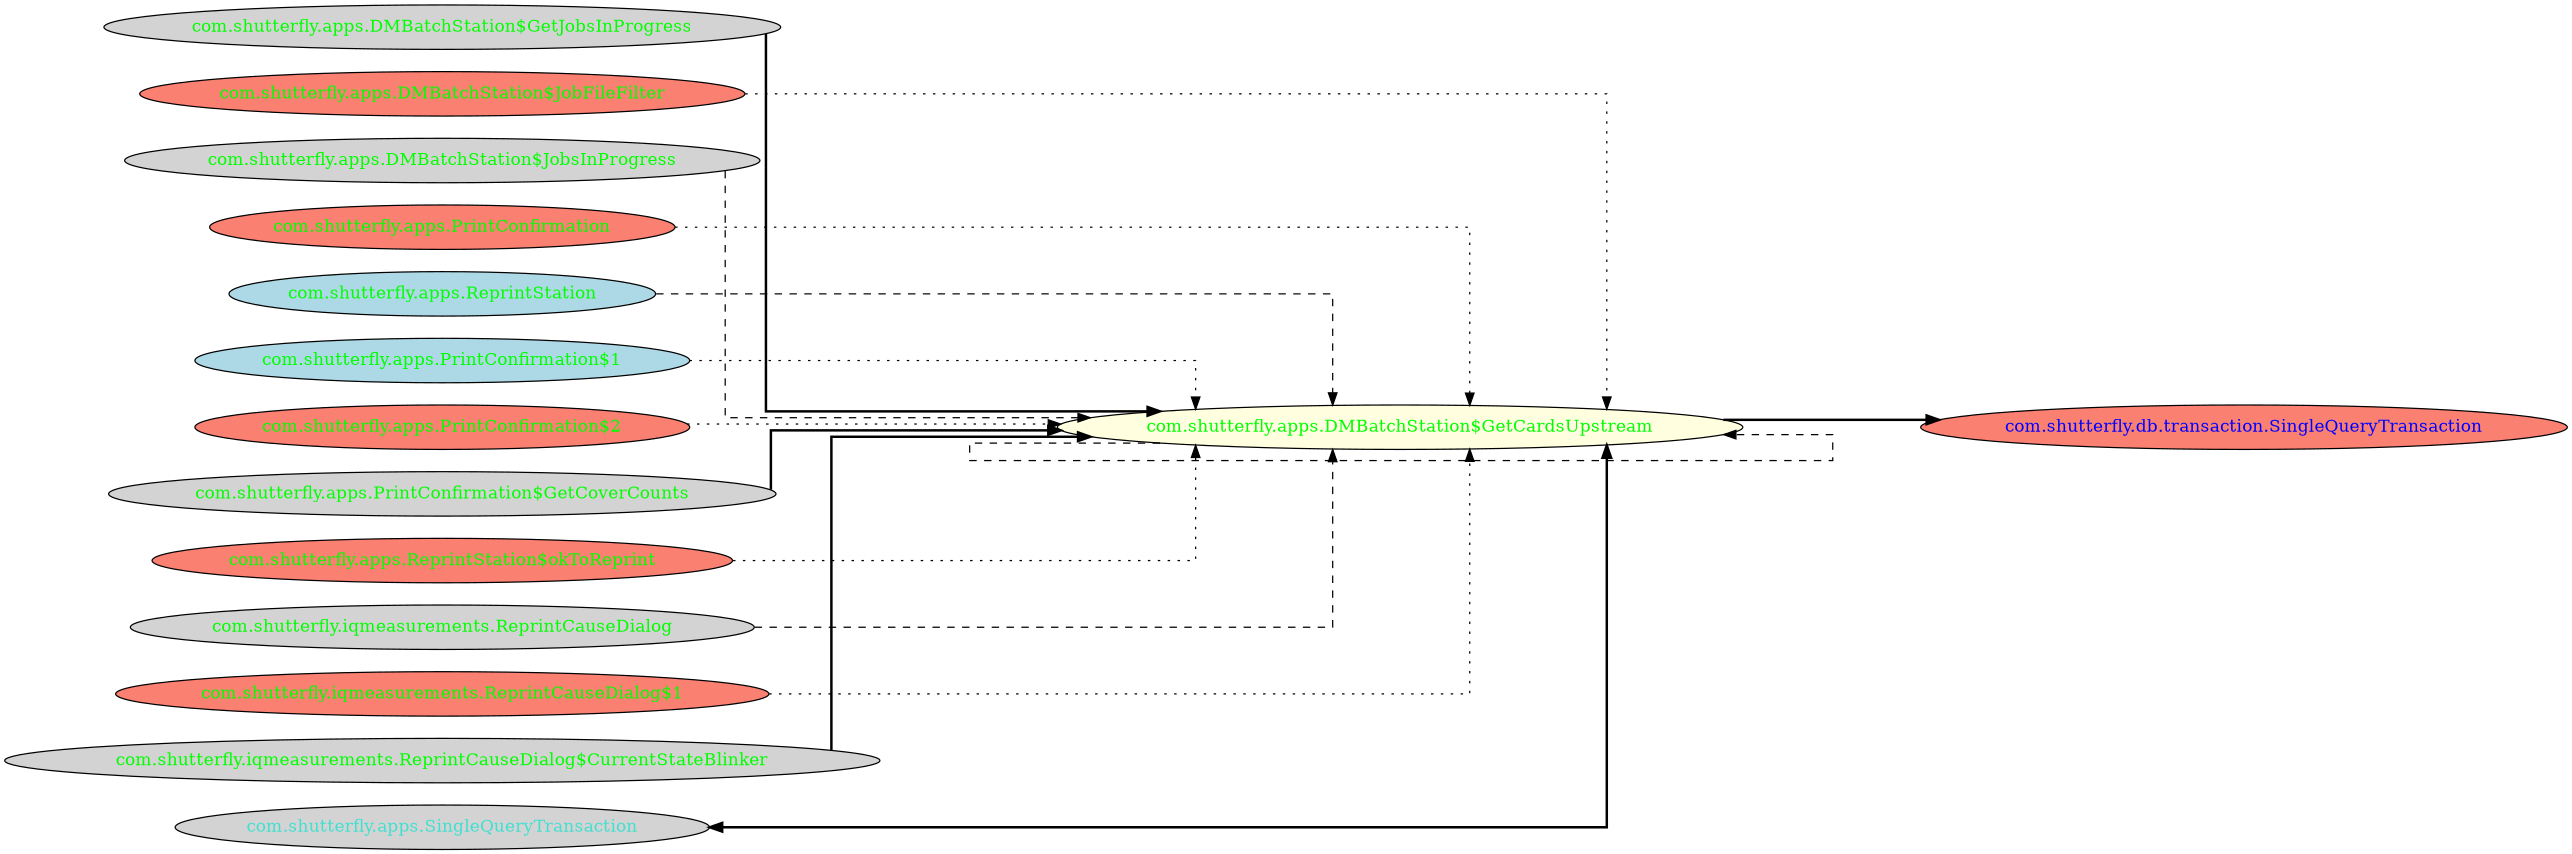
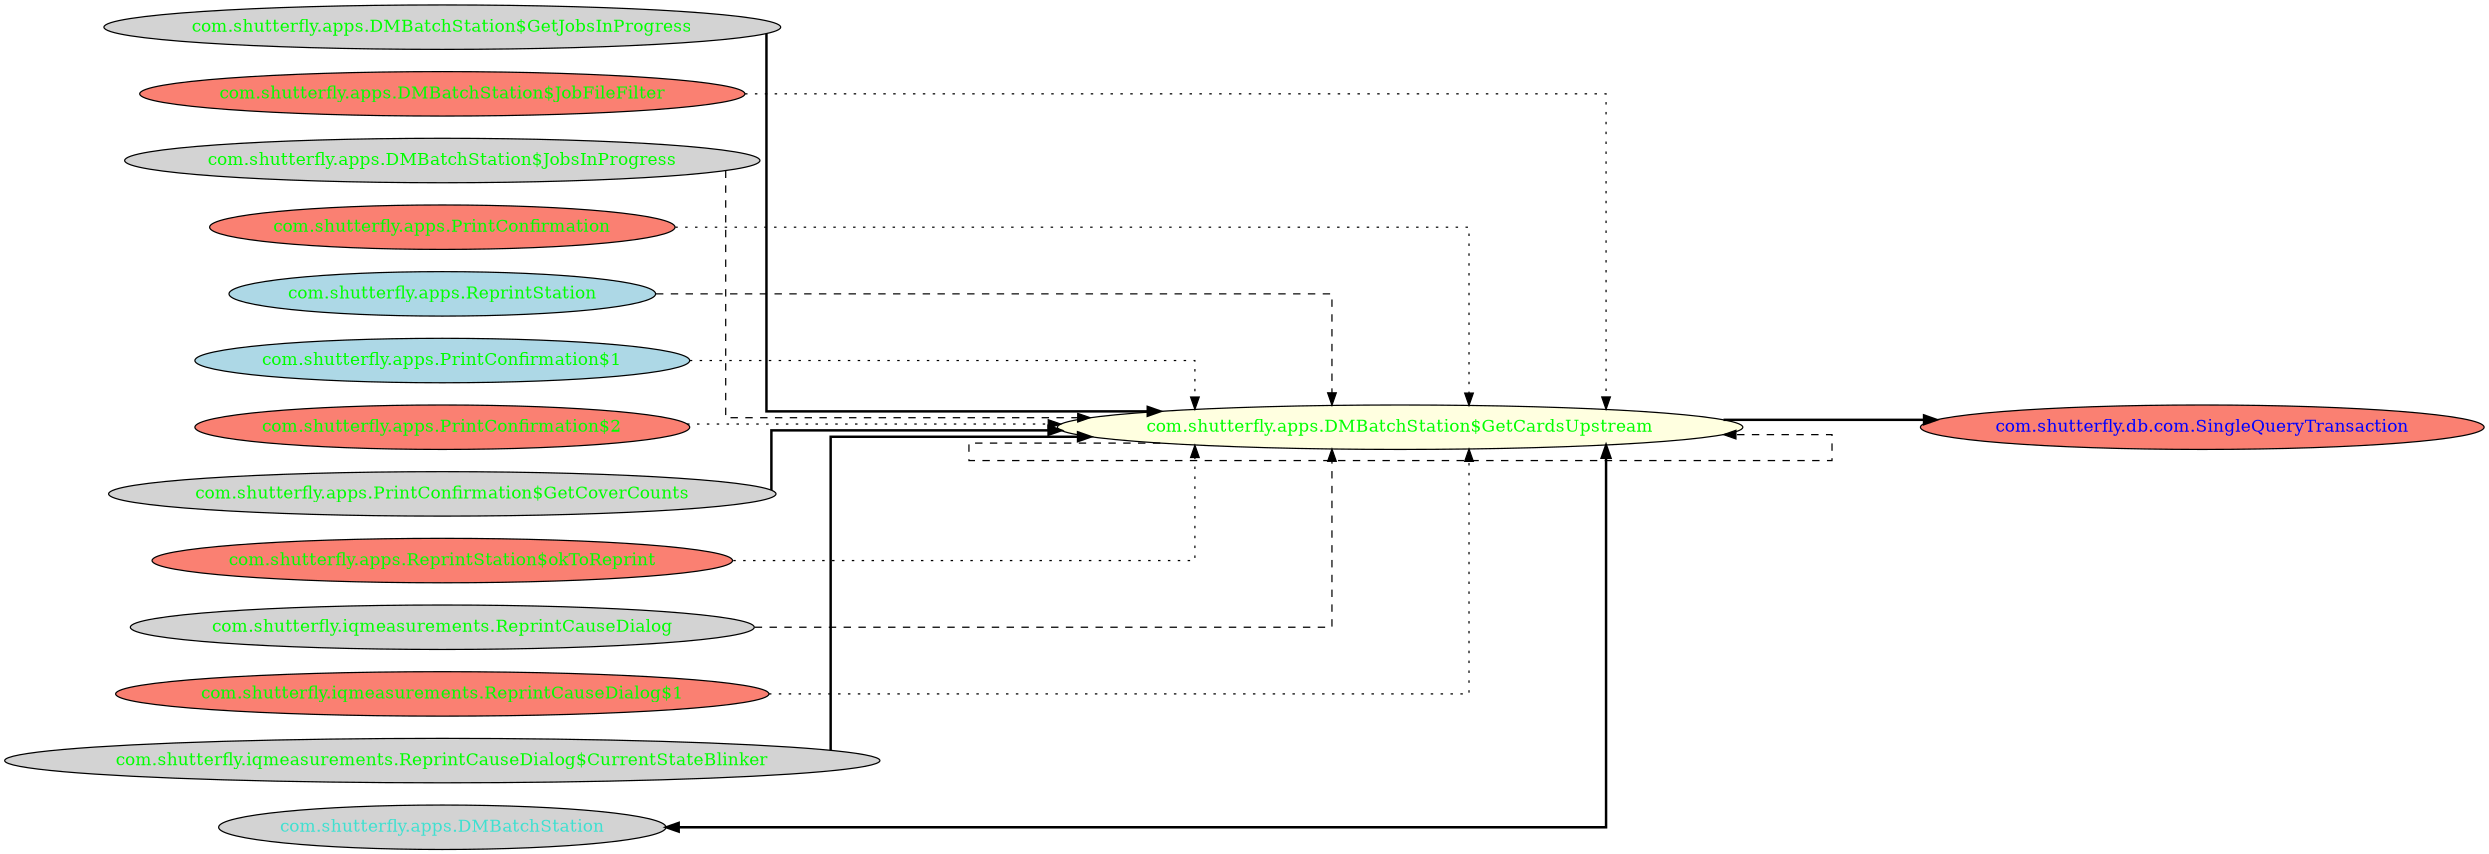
  digraph {
    concentrate=true
    rankdir=LR
    ranksep=2.0
    splines=ortho
    node [fillcolor=salmon fontcolor=green style=filled]
    edge [style=dotted]
    "com.shutterfly.apps.DMBatchStation$GetCardsUpstream" [fillcolor=lightyellow]
-   "com.shutterfly.db.transaction.SingleQueryTransaction" [fontcolor=blue]
+   "com.shutterfly.db.transaction.SingleQueryTransaction" [fontcolor=blue label="com.shutterfly.db.com.SingleQueryTransaction"]
    "com.shutterfly.apps.DMBatchStation$GetJobsInProgress" [fillcolor=lightgrey]
    "com.shutterfly.apps.DMBatchStation$JobFileFilter"
    "com.shutterfly.apps.DMBatchStation$JobsInProgress" [fillcolor=lightgrey]
    "com.shutterfly.apps.PrintConfirmation"
    "com.shutterfly.apps.ReprintStation" [fillcolor=lightblue]
    "com.shutterfly.apps.PrintConfirmation$1" [fillcolor=lightblue]
    "com.shutterfly.apps.PrintConfirmation$2"
    "com.shutterfly.apps.PrintConfirmation$GetCoverCounts" [fillcolor=lightgrey]
    "com.shutterfly.apps.ReprintStation$okToReprint"
    "com.shutterfly.iqmeasurements.ReprintCauseDialog" [fillcolor=lightgrey]
    "com.shutterfly.iqmeasurements.ReprintCauseDialog$1"
    "com.shutterfly.iqmeasurements.ReprintCauseDialog$CurrentStateBlinker" [fillcolor=lightgrey]
-   "com.shutterfly.apps.DMBatchStation" [fillcolor=lightgrey fontcolor=turquoise label="com.shutterfly.apps.SingleQueryTransaction"]
+   "com.shutterfly.apps.DMBatchStation" [fillcolor=lightgrey fontcolor=turquoise]
    "com.shutterfly.apps.DMBatchStation$GetCardsUpstream" -> "com.shutterfly.apps.DMBatchStation$GetCardsUpstream" [style=dashed]
    "com.shutterfly.apps.DMBatchStation$GetCardsUpstream" -> "com.shutterfly.db.transaction.SingleQueryTransaction" [style=bold]
    "com.shutterfly.apps.DMBatchStation$GetJobsInProgress" -> "com.shutterfly.apps.DMBatchStation$GetCardsUpstream" [style=bold]
    "com.shutterfly.apps.DMBatchStation$JobFileFilter" -> "com.shutterfly.apps.DMBatchStation$GetCardsUpstream"
    "com.shutterfly.apps.DMBatchStation$JobsInProgress" -> "com.shutterfly.apps.DMBatchStation$GetCardsUpstream" [style=dashed]
    "com.shutterfly.apps.PrintConfirmation" -> "com.shutterfly.apps.DMBatchStation$GetCardsUpstream"
    "com.shutterfly.apps.ReprintStation" -> "com.shutterfly.apps.DMBatchStation$GetCardsUpstream" [style=dashed]
    "com.shutterfly.apps.PrintConfirmation$1" -> "com.shutterfly.apps.DMBatchStation$GetCardsUpstream"
    "com.shutterfly.apps.PrintConfirmation$2" -> "com.shutterfly.apps.DMBatchStation$GetCardsUpstream"
    "com.shutterfly.apps.PrintConfirmation$GetCoverCounts" -> "com.shutterfly.apps.DMBatchStation$GetCardsUpstream" [style=bold]
    "com.shutterfly.apps.ReprintStation$okToReprint" -> "com.shutterfly.apps.DMBatchStation$GetCardsUpstream"
    "com.shutterfly.iqmeasurements.ReprintCauseDialog" -> "com.shutterfly.apps.DMBatchStation$GetCardsUpstream" [style=dashed]
    "com.shutterfly.iqmeasurements.ReprintCauseDialog$1" -> "com.shutterfly.apps.DMBatchStation$GetCardsUpstream"
    "com.shutterfly.iqmeasurements.ReprintCauseDialog$CurrentStateBlinker" -> "com.shutterfly.apps.DMBatchStation$GetCardsUpstream" [style=bold]
    "com.shutterfly.apps.DMBatchStation" -> "com.shutterfly.apps.DMBatchStation$GetCardsUpstream" [dir=both style=bold]
  }
